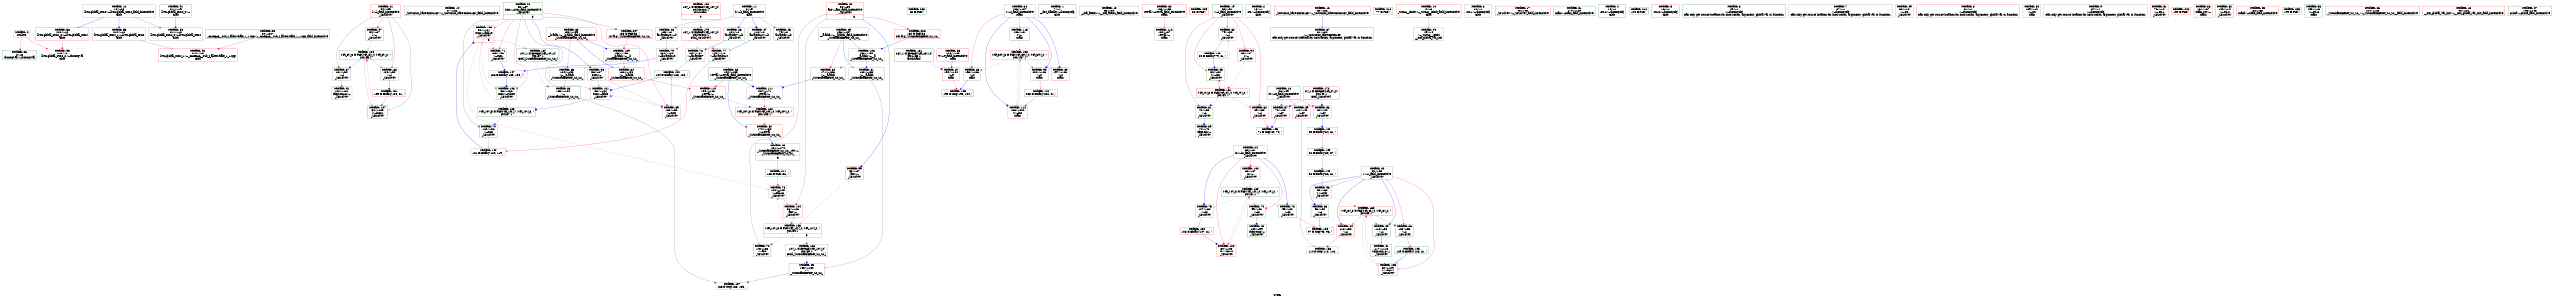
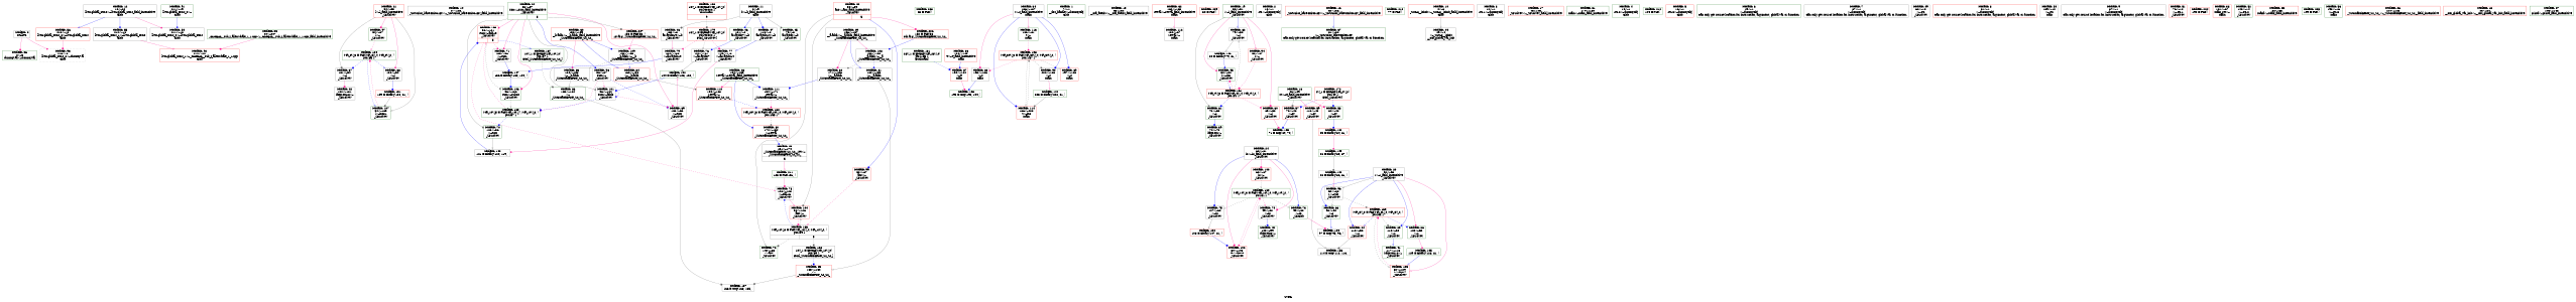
  digraph {
    label=SVFG
    node [color=gray40 shape=record]
    edge [arrowhead=box color=deeppink style=solid]
    n1 [label="{NodeID: 0\nNullPtr}"]
    n2 [color=darkgreen label="{NodeID: 36\n2\<--3\ndummyVal\<--dummyVal\n}"]
    n3 [label="{NodeID: 93\n213\<--3\nllvm.global_ctors_2\<--dummyVal\nGlob }" style=dotted]
    n4 [color=darkgreen label="{NodeID: 97\n54\<--67\nl\<--\n_Z5Solvev\n}"]
    n5 [color=darkgreen label="{NodeID: 164\nMR_8V_3 = PHI(MR_8V_4, MR_8V_2, )\npts\{55 \}\n}"]
    n6 [label="{NodeID: 67\n131\<--54\n\<--l\n_Z5Solvev\n}"]
    n7 [label="{NodeID: 68\n138\<--54\n\<--l\n_Z5Solvev\n}"]
    n8 [color=darkgreen label="{NodeID: 107\n54\<--139\nl\<--inc21\n_Z5Solvev\n}"]
    n9 [label="{NodeID: 42\n132\<--131\nidxprom18\<--\n_Z5Solvev\n}"]
    n10 [color=red label="{NodeID: 151\n139 = Binary(138, 81, )\n}"]
    n11 [label="{NodeID: 14\n27\<--28\n_ZNSt8ios_base4InitC1Ev\<--_ZNSt8ios_base4InitC1Ev_field_insensitive\n}"]
    n12 [label="{NodeID: 111\n154\<--171\nretval\<--\n_ZSt3maxIiERKT_S2_S2_\n}"]
    n13 [color=red label="{NodeID: 162\nMR_20V_3 = PHI(MR_20V_4, MR_20V_2, )\npts\{155 \}\n}"]
    n14 [color=red label="{NodeID: 80\n174\<--154\n\<--retval\n_ZSt3maxIiERKT_S2_S2_\n}"]
    n15 [label="{NodeID: 43\n151\<--174\n_ZSt3maxIiERKT_S2_S2__ret\<--\n_ZSt3maxIiERKT_S2_S2_\n|{<s0>5}}"]
    n16 [color=darkgreen label="{NodeID: 28\n154\<--155\nretval\<--retval_field_insensitive\n_ZSt3maxIiERKT_S2_S2_\n}"]
    n17 [color=red label="{NodeID: 110\n154\<--168\nretval\<--\n_ZSt3maxIiERKT_S2_S2_\n}"]
    n18 [color=darkgreen label="{NodeID: 211\n123 = PHI(151, )\n}"]
    n19 [color=darkgreen label="{NodeID: 208\n63 = PHI()\n}"]
    n20 [color=red label="{NodeID: 56\n213\<--18\nllvm.global_ctors_2\<--llvm.global_ctors\nGlob }"]
    n21 [color=darkgreen label="{NodeID: 153\n195 = cmp(193, 194, )\n}"]
    n22 [color=darkgreen label="{NodeID: 70\n120\<--56\n\<--sum\n_Z5Solvev\n}"]
    n23 [label="{NodeID: 143\n121 = Binary(120, 119, )\n}"]
    n24 [color=red label="{NodeID: 103\n56\<--121\nsum\<--add15\n_Z5Solvev\n|{|<s3>5}}"]
    n25 [color=darkgreen label="{NodeID: 167\n10V_1 = ENCHI(MR_10V_0)\npts\{57 \}\nFun[_ZSt3maxIiERKT_S2_S2_]}" style=double]
    n26 [label="{NodeID: 78\n126\<--123\n\<--call16\n_Z5Solvev\n}"]
    n27 [label="{NodeID: 71\n135\<--56\n\<--sum\n_Z5Solvev\n}"]
    n28 [color=darkgreen label="{NodeID: 106\n56\<--136\nsum\<--sub20\n_Z5Solvev\n}"]
    n29 [color=darkgreen label="{NodeID: 86\n165\<--164\n\<--\n_ZSt3maxIiERKT_S2_S2_\n}"]
    n30 [label="{NodeID: 157\n166 = cmp(163, 165, )\n}"]
    n31 [color=red label="{NodeID: 84\n168\<--158\n\<--__b.addr\n_ZSt3maxIiERKT_S2_S2_\n}"]
    n32 [color=darkgreen label="{NodeID: 1\n7\<--1\n__dso_handle\<--dummyObj\nGlob }"]
    n33 [color=darkgreen label="{NodeID: 181\n28V_1 = ENCHI(MR_28V_0)\npts\{185 \}\nFun[main]}" style=double]
    n34 [color=red label="{NodeID: 87\n194\<--184\n\<--T\nmain\n}"]
    n35 [label="{NodeID: 98\n56\<--67\nsum\<--\n_Z5Solvev\n}"]
    n36 [label="{NodeID: 69\n103\<--56\n\<--sum\n_Z5Solvev\n}"]
    n37 [label="{NodeID: 101\n56\<--104\nsum\<--add8\n_Z5Solvev\n}"]
    n38 [color=darkgreen label="{NodeID: 165\nMR_10V_5 = PHI(MR_10V_7, MR_10V_3, )\npts\{57 \}\n}"]
    n39 [color=darkgreen label="{NodeID: 152\n104 = Binary(103, 102, )\n}"]
    n40 [label="{NodeID: 15\n33\<--34\n__cxa_atexit\<--__cxa_atexit_field_insensitive\n}"]
    n41 [label="{NodeID: 112\n182\<--67\nretval\<--\nmain\n}"]
    n42 [label="{NodeID: 29\n156\<--157\n__a.addr\<--__a.addr_field_insensitive\n_ZSt3maxIiERKT_S2_S2_\n}"]
    n43 [label="{NodeID: 81\n162\<--156\n\<--__a.addr\n_ZSt3maxIiERKT_S2_S2_\n}"]
    n44 [label="{NodeID: 82\n171\<--156\n\<--__a.addr\n_ZSt3maxIiERKT_S2_S2_\n}"]
    n45 [label="{NodeID: 108\n156\<--152\n__a.addr\<--__a\n_ZSt3maxIiERKT_S2_S2_\n}"]
    n46 [color=red label="{NodeID: 85\n163\<--162\n\<--\n_ZSt3maxIiERKT_S2_S2_\n}"]
    n47 [color=red label="{NodeID: 209\n30 = PHI()\n}"]
    n48 [color=red label="{NodeID: 104\n58\<--126\nans\<--\n_Z5Solvev\n}"]
    n49 [color=red label="{NodeID: 57\n70\<--48\n\<--N\n_Z5Solvev\n}"]
    n50 [color=darkgreen label="{NodeID: 155\n71 = cmp(69, 70, )\n}"]
    n51 [label="{NodeID: 154\n97 = cmp(95, 96, )\n}"]
    n52 [label="{NodeID: 147\n136 = Binary(135, 134, )\n}"]
    n53 [label="{NodeID: 168\n12V_1 = ENCHI(MR_12V_0)\npts\{59 \}\nFun[_ZSt3maxIiERKT_S2_S2_]}" style=double]
    n54 [label="{NodeID: 2\n10\<--1\n.str\<--dummyObj\nGlob }"]
    n55 [color=red label="{NodeID: 99\n58\<--67\nans\<--\n_Z5Solvev\n}"]
    n56 [label="{NodeID: 166\nMR_12V_3 = PHI(MR_12V_4, MR_12V_2, )\npts\{59 \}\n|{|<s3>5}}"]
    n57 [color=darkgreen label="{NodeID: 72\n142\<--58\n\<--ans\n_Z5Solvev\n}"]
    n58 [color=red label="{NodeID: 16\n32\<--38\n_ZNSt8ios_base4InitD1Ev\<--_ZNSt8ios_base4InitD1Ev_field_insensitive\n}"]
    n59 [color=darkgreen label="{NodeID: 37\n31\<--32\n\<--_ZNSt8ios_base4InitD1Ev\nCan only get source location for instruction, argument, global var or function.}"]
    n60 [color=darkgreen label="{NodeID: 113\n186\<--81\nt\<--\nmain\n}"]
    n61 [color=red label="{NodeID: 158\nMR_30V_3 = PHI(MR_30V_4, MR_30V_2, )\npts\{187 \}\n}"]
    n62 [color=red label="{NodeID: 114\n186\<--203\nt\<--inc\nmain\n}"]
    n63 [label="{NodeID: 88\n193\<--186\n\<--t\nmain\n}"]
    n64 [color=red label="{NodeID: 89\n197\<--186\n\<--t\nmain\n}"]
    n65 [label="{NodeID: 90\n202\<--186\n\<--t\nmain\n}"]
    n66 [color=darkgreen label="{NodeID: 144\n203 = Binary(202, 81, )\n}"]
    n67 [color=red label="{NodeID: 30\n158\<--159\n__b.addr\<--__b.addr_field_insensitive\n_ZSt3maxIiERKT_S2_S2_\n}"]
    n68 [label="{NodeID: 83\n164\<--158\n\<--__b.addr\n_ZSt3maxIiERKT_S2_S2_\n}"]
    n69 [label="{NodeID: 109\n158\<--153\n__b.addr\<--__b\n_ZSt3maxIiERKT_S2_S2_\n}"]
    n70 [color=darkgreen label="{NodeID: 210\n77 = PHI()\n}"]
    n71 [label="{NodeID: 44\n29\<--4\n\<--_ZStL8__ioinit\n__cxx_global_var_init\n}"]
    n72 [color=darkgreen label="{NodeID: 58\n84\<--48\n\<--N\n_Z5Solvev\n}"]
    n73 [color=red label="{NodeID: 142\n85 = Binary(84, 81, )\n}"]
    n74 [color=darkgreen label="{NodeID: 149\n86 = Binary(85, 87, )\n}"]
    n75 [label="{NodeID: 148\n88 = Binary(86, 81, )\n}"]
    n76 [label="{NodeID: 3\n12\<--1\n.str.1\<--dummyObj\nGlob }"]
    n77 [color=red label="{NodeID: 183\n16V_1 = ENCHI(MR_16V_0)\npts\{90000 \}\nFun[main]|{<s0>9}}" style=double]
    n78 [color=red label="{NodeID: 179\n16V_1 = ENCHI(MR_16V_0)\npts\{90000 \}\nFun[_Z5Solvev]}" style=double]
    n79 [label="{NodeID: 76\n102\<--101\n\<--arrayidx7\n_Z5Solvev\n}"]
    n80 [label="{NodeID: 77\n119\<--118\n\<--arrayidx14\n_Z5Solvev\n}"]
    n81 [label="{NodeID: 79\n134\<--133\n\<--arrayidx19\n_Z5Solvev\n}"]
    n82 [color=red label="{NodeID: 100\n60\<--67\ni2\<--\n_Z5Solvev\n}"]
    n83 [color=darkgreen label="{NodeID: 160\nMR_14V_3 = PHI(MR_14V_4, MR_14V_2, )\npts\{61 \}\n}"]
-   n84 [color=darkgreen label="{NodeID: 73\n95\<--60\n\<--i2\n_Z5Solvev\n}"]
+   n84 [color=darkgreen label="{NodeID: 73\n95\<--60\n\<--i2\n_Z5Glob\n}"]
    n85 [label="{NodeID: 74\n99\<--60\n\<--i2\n_Z5Solvev\n}"]
    n86 [color=red label="{NodeID: 102\n60\<--108\ni2\<--inc10\n_Z5Solvev\n}"]
    n87 [label="{NodeID: 75\n107\<--60\n\<--i2\n_Z5Solvev\n}"]
    n88 [color=darkgreen label="{NodeID: 40\n100\<--99\nidxprom6\<--\n_Z5Solvev\n}"]
    n89 [color=red label="{NodeID: 150\n108 = Binary(107, 81, )\n}"]
    n90 [color=red label="{NodeID: 17\n45\<--46\n_Z5Solvev\<--_Z5Solvev_field_insensitive\n}"]
    n91 [color=darkgreen label="{NodeID: 31\n179\<--180\nmain\<--main_field_insensitive\n}"]
    n92 [color=darkgreen label="{NodeID: 45\n75\<--8\narrayidx\<--b\n_Z5Solvev\n}"]
    n93 [label="{NodeID: 96\n52\<--88\nr\<--sub\n_Z5Solvev\n}"]
    n94 [color=red label="{NodeID: 59\n113\<--48\n\<--N\n_Z5Solvev\n}"]
    n95 [label="{NodeID: 156\n114 = cmp(112, 113, )\n}"]
    n96 [color=darkgreen label="{NodeID: 4\n14\<--1\n.str.2\<--dummyObj\nGlob }"]
    n97 [color=darkgreen label="{NodeID: 18\n48\<--49\nN\<--N_field_insensitive\n_Z5Solvev\n}"]
    n98 [color=red label="{NodeID: 32\n182\<--183\nretval\<--retval_field_insensitive\nmain\n}"]
    n99 [color=darkgreen label="{NodeID: 212\n144 = PHI()\n}"]
    n100 [color=darkgreen label="{NodeID: 46\n101\<--8\narrayidx7\<--b\n_Z5Solvev\n}"]
    n101 [color=red label="{NodeID: 60\n69\<--50\n\<--i\n_Z5Solvev\n}"]
    n102 [color=red label="{NodeID: 5\n16\<--1\n.str.3\<--dummyObj\nGlob }"]
    n103 [color=darkgreen label="{NodeID: 19\n50\<--51\ni\<--i_field_insensitive\n_Z5Solvev\n}"]
    n104 [color=darkgreen label="{NodeID: 61\n73\<--50\n\<--i\n_Z5Solvev\n}"]
    n105 [label="{NodeID: 62\n79\<--50\n\<--i\n_Z5Solvev\n}"]
    n106 [color=red label="{NodeID: 94\n50\<--67\ni\<--\n_Z5Solvev\n}"]
    n107 [color=darkgreen label="{NodeID: 95\n50\<--80\ni\<--inc\n_Z5Solvev\n}"]
    n108 [color=darkgreen label="{NodeID: 39\n74\<--73\nidxprom\<--\n_Z5Solvev\n}"]
    n109 [label="{NodeID: 146\n80 = Binary(79, 81, )\n}"]
    n110 [color=red label="{NodeID: 161\nMR_4V_3 = PHI(MR_4V_4, MR_4V_2, )\npts\{51 \}\n}"]
    n111 [color=red label="{NodeID: 33\n184\<--185\nT\<--T_field_insensitive\nmain\n}"]
    n112 [label="{NodeID: 47\n118\<--8\narrayidx14\<--b\n_Z5Solvev\n}"]
    n113 [color=red label="{NodeID: 172\n2V_1 = ENCHI(MR_2V_0)\npts\{49 \}\nFun[_Z5Solvev]}" style=double]
    n114 [color=darkgreen label="{NodeID: 6\n19\<--1\n\<--dummyObj\nCan only get source location for instruction, argument, global var or function.}"]
    n115 [label="{NodeID: 20\n52\<--53\nr\<--r_field_insensitive\n_Z5Solvev\n}"]
    n116 [color=darkgreen label="{NodeID: 63\n96\<--52\n\<--r\n_Z5Solvev\n}"]
    n117 [color=red label="{NodeID: 64\n112\<--52\n\<--r\n_Z5Solvev\n}"]
    n118 [color=darkgreen label="{NodeID: 65\n116\<--52\n\<--r\n_Z5Solvev\n}"]
    n119 [color=darkgreen label="{NodeID: 66\n128\<--52\n\<--r\n_Z5Solvev\n}"]
    n120 [color=red label="{NodeID: 105\n52\<--129\nr\<--inc17\n_Z5Solvev\n}"]
    n121 [color=darkgreen label="{NodeID: 41\n117\<--116\nidxprom13\<--\n_Z5Solvev\n}"]
    n122 [color=darkgreen label="{NodeID: 145\n129 = Binary(128, 81, )\n}"]
    n123 [color=red label="{NodeID: 163\nMR_6V_3 = PHI(MR_6V_4, MR_6V_2, )\npts\{53 \}\n}"]
    n124 [label="{NodeID: 34\n186\<--187\nt\<--t_field_insensitive\nmain\n}"]
    n125 [label="{NodeID: 48\n133\<--8\narrayidx19\<--b\n_Z5Solvev\n}"]
    n126 [label="{NodeID: 7\n67\<--1\n\<--dummyObj\nCan only get source location for instruction, argument, global var or function.}"]
    n127 [color=red label="{NodeID: 21\n54\<--55\nl\<--l_field_insensitive\n_Z5Solvev\n}"]
    n128 [color=darkgreen label="{NodeID: 35\n20\<--207\n_GLOBAL__sub_I_allenwhale_1_1.cpp\<--_GLOBAL__sub_I_allenwhale_1_1.cpp_field_insensitive\n}"]
    n129 [color=red label="{NodeID: 92\n212\<--20\nllvm.global_ctors_1\<--_GLOBAL__sub_I_allenwhale_1_1.cpp\nGlob }"]
    n130 [label="{NodeID: 49\n62\<--10\n\<--.str\n_Z5Solvev\n}"]
    n131 [color=darkgreen label="{NodeID: 91\n211\<--19\nllvm.global_ctors_0\<--\nGlob }"]
    n132 [label="{NodeID: 54\n211\<--18\nllvm.global_ctors_0\<--llvm.global_ctors\nGlob }"]
    n133 [color=red label="{NodeID: 8\n81\<--1\n\<--dummyObj\nCan only get source location for instruction, argument, global var or function.}"]
    n134 [color=darkgreen label="{NodeID: 22\n56\<--57\nsum\<--sum_field_insensitive\n_Z5Solvev\n|{|<s7>5}}"]
    n135 [color=red label="{NodeID: 207\n153 = PHI(56, )\n1st arg _ZSt3maxIiERKT_S2_S2_ }"]
    n136 [label="{NodeID: 50\n189\<--10\n\<--.str\nmain\n}"]
    n137 [label="{NodeID: 9\n87\<--1\n\<--dummyObj\nCan only get source location for instruction, argument, global var or function.}"]
    n138 [color=red label="{NodeID: 23\n58\<--59\nans\<--ans_field_insensitive\n_Z5Solvev\n|{|<s3>5}}"]
    n139 [color=red label="{NodeID: 206\n152 = PHI(58, )\n0th arg _ZSt3maxIiERKT_S2_S2_ }"]
    n140 [color=red label="{NodeID: 51\n76\<--12\n\<--.str.1\n_Z5Solvev\n}"]
    n141 [color=red label="{NodeID: 10\n4\<--6\n_ZStL8__ioinit\<--_ZStL8__ioinit_field_insensitive\nGlob }"]
    n142 [label="{NodeID: 24\n60\<--61\ni2\<--i2_field_insensitive\n_Z5Solvev\n}"]
    n143 [color=red label="{NodeID: 204\n190 = PHI()\n}"]
    n144 [color=red label="{NodeID: 38\n181\<--67\nmain_ret\<--\nmain\n}"]
    n145 [color=darkgreen label="{NodeID: 52\n143\<--14\n\<--.str.2\n_Z5Solvev\n}"]
    n146 [label="{NodeID: 11\n8\<--9\nb\<--b_field_insensitive\nGlob }"]
    n147 [color=red label="{NodeID: 25\n64\<--65\nscanf\<--scanf_field_insensitive\n}"]
    n148 [color=darkgreen label="{NodeID: 205\n199 = PHI()\n}"]
    n149 [color=darkgreen label="{NodeID: 53\n198\<--16\n\<--.str.3\nmain\n}"]
    n150 [label="{NodeID: 12\n18\<--22\nllvm.global_ctors\<--llvm.global_ctors_field_insensitive\nGlob }"]
    n151 [label="{NodeID: 55\n212\<--18\nllvm.global_ctors_1\<--llvm.global_ctors\nGlob }"]
    n152 [color=red label="{NodeID: 26\n124\<--125\n_ZSt3maxIiERKT_S2_S2_\<--_ZSt3maxIiERKT_S2_S2__field_insensitive\n}"]
    n153 [color=red label="{NodeID: 13\n23\<--24\n__cxx_global_var_init\<--__cxx_global_var_init_field_insensitive\n}"]
    n154 [color=darkgreen label="{NodeID: 27\n145\<--146\nprintf\<--printf_field_insensitive\n}"]
    n1 -> n2
    n1 -> n3 [arrowhead=dot]
    n4 -> n5 [arrowhead=onormal style=dashed]
    n5 -> n6 [color=blue style=dashed]
    n5 -> n7 [arrowhead=onormal color=blue style=dashed]
    n5 -> n8 [arrowhead=onormal color=blue style=dashed]
    n6 -> n9
    n7 -> n10 [color=blue]
    n8 -> n5 [style=dashed]
    n10 -> n8 [color=gray40]
    n12 -> n13 [arrowhead=dot style=dashed]
    n13 -> n14 [arrowhead=dot color=gray40 style=dashed]
    n14 -> n15 [arrowhead=dot color=blue]
    n15 -> n18 [arrowhead=onormal tailport=s0]
    n16 -> n12 [color=blue]
    n16 -> n14 [arrowhead=dot color=blue]
    n16 -> n17 [arrowhead=dot]
    n17 -> n13 [arrowhead=dot color=blue style=dashed]
    n18 -> n26
    n20 -> n3
    n22 -> n23 [arrowhead=onormal color=gray40]
    n23 -> n24 [color=blue]
    n24 -> n25 [arrowhead=onormal color=blue style=dashed tailport=s3]
    n24 -> n26 [arrowhead=onormal style=dashed]
    n24 -> n27 [arrowhead=dot style=dashed]
    n24 -> n28 [arrowhead=dot color=gray40 style=dashed]
    n25 -> n29 [color=gray40 style=dashed]
    n26 -> n48 [arrowhead=onormal]
    n27 -> n52 [arrowhead=dot color=blue]
    n28 -> n38 [arrowhead=onormal color=gray40 style=dashed]
    n29 -> n30 [color=gray40]
    n31 -> n17 [arrowhead=dot color=gray40]
    n33 -> n34 [color=blue style=dashed]
    n34 -> n21
    n35 -> n36 [color=blue style=dashed]
    n35 -> n37 [arrowhead=onormal style=dashed]
    n35 -> n38 [style=dashed]
    n36 -> n39 [arrowhead=onormal]
    n37 -> n36 [arrowhead=dot style=dashed]
    n37 -> n37 [arrowhead=dot color=blue style=dashed]
    n37 -> n38 [color=blue style=dashed]
    n38 -> n22 [arrowhead=dot color=blue style=dashed]
    n38 -> n24 [arrowhead=onormal style=dashed]
    n39 -> n37 [color=blue]
    n42 -> n43 [arrowhead=onormal color=blue]
    n42 -> n44
    n42 -> n45 [arrowhead=onormal]
    n43 -> n46 [arrowhead=onormal color=gray40]
    n44 -> n12 [color=blue]
    n45 -> n43 [arrowhead=dot color=blue style=dashed]
    n45 -> n44 [arrowhead=dot color=gray40 style=dashed]
    n46 -> n30 [color=gray40]
    n48 -> n56 [style=dashed]
    n49 -> n50 [color=blue]
    n52 -> n28 [color=blue]
    n53 -> n46 [color=blue style=dashed]
    n55 -> n56 [arrowhead=onormal style=dashed]
-   n56 -> n26 [arrowhead=dot style=dashed]
+   n56 -> n26 [arrowhead=dot color=blue style=dashed]
    n56 -> n48 [arrowhead=onormal color=gray40 style=dashed]
    n56 -> n53 [color=gray40 style=dashed tailport=s3]
    n56 -> n57 [color=gray40 style=dashed]
    n58 -> n59 [arrowhead=onormal color=blue]
    n60 -> n61 [arrowhead=dot style=dashed]
    n61 -> n62 [arrowhead=onormal color=gray40 style=dashed]
    n61 -> n63 [arrowhead=dot style=dashed]
    n61 -> n64 [arrowhead=onormal color=gray40 style=dashed]
    n61 -> n65 [arrowhead=dot color=gray40 style=dashed]
    n62 -> n61 [arrowhead=dot color=gray40 style=dashed]
    n63 -> n21 [arrowhead=dot color=blue]
    n65 -> n66 [arrowhead=onormal]
    n66 -> n62 [arrowhead=dot color=gray40]
    n67 -> n31 [arrowhead=onormal color=blue]
    n67 -> n68 [arrowhead=dot]
    n67 -> n69 [arrowhead=dot color=blue]
    n68 -> n29 [arrowhead=onormal color=gray40]
    n69 -> n31 [arrowhead=onormal color=blue style=dashed]
    n69 -> n68 [arrowhead=onormal color=gray40 style=dashed]
    n72 -> n73 [color=blue]
    n73 -> n74 [arrowhead=dot]
    n74 -> n75 [color=gray40]
    n75 -> n93 [arrowhead=onormal]
    n77 -> n78 [color=gray40 style=dashed tailport=s0]
    n78 -> n79 [arrowhead=onormal color=gray40 style=dashed]
    n78 -> n80 [style=dashed]
    n78 -> n81 [arrowhead=dot style=dashed]
    n79 -> n39 [arrowhead=dot color=gray40]
    n80 -> n23 [arrowhead=dot]
    n81 -> n52 [arrowhead=dot color=blue]
    n82 -> n83 [arrowhead=onormal color=gray40 style=dashed]
    n83 -> n84 [arrowhead=onormal color=gray40 style=dashed]
    n83 -> n85 [arrowhead=onormal style=dashed]
    n83 -> n86 [arrowhead=dot style=dashed]
    n83 -> n87 [arrowhead=onormal color=gray40 style=dashed]
    n84 -> n51
    n85 -> n88 [color=blue]
    n86 -> n83 [style=dashed]
    n87 -> n89 [arrowhead=onormal color=gray40]
    n89 -> n86 [color=blue]
    n93 -> n116 [arrowhead=onormal color=gray40 style=dashed]
    n93 -> n123 [arrowhead=dot color=gray40 style=dashed]
    n94 -> n95 [arrowhead=onormal color=gray40]
    n97 -> n49 [color=gray40]
    n97 -> n72
    n97 -> n94 [arrowhead=onormal]
    n98 -> n41 [arrowhead=onormal]
    n100 -> n79 [arrowhead=dot color=blue]
    n101 -> n50
    n103 -> n101
    n103 -> n104 [arrowhead=dot color=gray40]
    n103 -> n105 [arrowhead=onormal color=blue]
    n103 -> n106 [arrowhead=onormal]
    n103 -> n107 [arrowhead=dot]
    n104 -> n108 [color=blue]
    n105 -> n109 [arrowhead=onormal color=gray40]
    n106 -> n110 [style=dashed]
    n107 -> n110 [arrowhead=onormal color=blue style=dashed]
    n109 -> n107 [arrowhead=dot color=blue]
    n110 -> n101 [arrowhead=dot style=dashed]
    n110 -> n104 [color=blue style=dashed]
    n110 -> n105 [arrowhead=onormal color=gray40 style=dashed]
    n110 -> n107 [style=dashed]
    n111 -> n34 [arrowhead=dot color=blue]
    n112 -> n80 [arrowhead=onormal color=blue]
    n113 -> n49 [color=blue style=dashed]
    n113 -> n72 [color=blue style=dashed]
    n113 -> n94 [arrowhead=onormal style=dashed]
    n115 -> n93 [arrowhead=onormal color=gray40]
    n115 -> n116 [color=blue]
    n115 -> n117 [arrowhead=dot color=blue]
    n115 -> n118 [arrowhead=dot color=blue]
    n115 -> n119 [arrowhead=dot]
    n115 -> n120 [arrowhead=onormal]
    n116 -> n51 [arrowhead=onormal color=blue]
    n117 -> n95 [color=gray40]
    n118 -> n121 [arrowhead=onormal color=blue]
    n119 -> n122 [arrowhead=dot]
    n120 -> n123 [style=dashed]
    n122 -> n120 [arrowhead=onormal color=blue]
    n123 -> n117 [arrowhead=onormal color=blue style=dashed]
    n123 -> n118 [color=gray40 style=dashed]
    n123 -> n119 [arrowhead=dot color=blue style=dashed]
    n123 -> n120 [arrowhead=onormal color=gray40 style=dashed]
    n124 -> n60 [arrowhead=onormal]
    n124 -> n62 [color=blue]
    n124 -> n63
    n124 -> n64 [color=blue]
    n124 -> n65 [color=blue]
    n125 -> n81 [arrowhead=onormal]
    n127 -> n4
    n127 -> n6 [color=gray40]
    n127 -> n7 [arrowhead=dot]
    n127 -> n8 [arrowhead=onormal color=gray40]
    n128 -> n129
    n131 -> n132 [arrowhead=dot color=blue]
    n134 -> n22 [color=gray40]
    n134 -> n24 [arrowhead=dot]
    n134 -> n27 [arrowhead=dot]
    n134 -> n28
    n134 -> n35 [arrowhead=dot color=blue]
    n134 -> n36
    n134 -> n37 [arrowhead=dot color=gray40]
    n134 -> n135 [color=gray40 tailport=s7]
    n135 -> n69
    n138 -> n48 [color=gray40]
    n138 -> n55 [color=blue]
    n138 -> n57 [arrowhead=onormal color=gray40]
    n138 -> n139 [tailport=s3]
    n139 -> n45 [arrowhead=dot color=blue]
    n141 -> n71 [arrowhead=onormal color=gray40]
    n142 -> n82
    n142 -> n84 [arrowhead=dot color=blue]
    n142 -> n85
    n142 -> n86
    n142 -> n87 [color=blue]
    n146 -> n92 [arrowhead=dot color=gray40]
    n146 -> n100 [arrowhead=dot color=blue]
    n146 -> n112 [color=blue]
    n146 -> n125 [color=gray40]
    n150 -> n20 [arrowhead=onormal color=blue]
    n150 -> n132 [arrowhead=dot]
    n150 -> n151 [arrowhead=dot color=blue]
    n151 -> n129 [arrowhead=onormal]
  }
